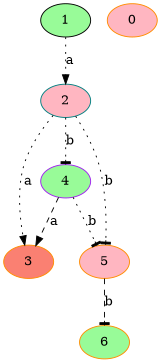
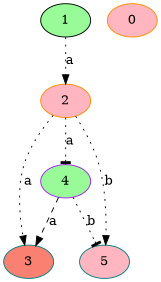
  strict digraph {
    node [color=darkorange fillcolor=palegreen style=filled]
    edge [arrowhead=tee style=dotted]
    1 [color=black]
-   2 [color=teal fillcolor=lightpink]
-   3 [fillcolor=salmon]
+   2 [fillcolor=lightpink]
+   3 [color=teal fillcolor=salmon]
    4 [color=purple]
-   5 [fillcolor=lightpink]
-   6
+   5 [color=teal fillcolor=lightpink]
    0 [fillcolor=lightpink]
    1 -> 2 [arrowhead=normal label=a]
    2 -> 3 [arrowhead=normal label=a]
-   2 -> 4 [label=b]
-   2 -> 5 [label=b]
+   2 -> 4 [label=a]
+   2 -> 5 [arrowhead=normal label=b]
    4 -> 3 [arrowhead=normal label=a style=dashed]
    4 -> 5 [label=b]
-   5 -> 6 [label=b style=dashed]
  }
